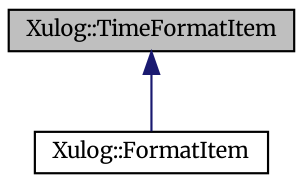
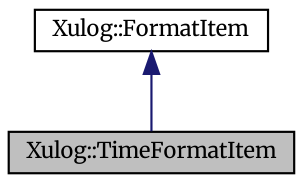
  digraph {
    fontname=Merriweather
    node [color=black fontname=Merriweather fontsize=10 shape=record style=filled]
    n1 [fillcolor=grey75 fontcolor=black height=0.2 label="Xulog::TimeFormatItem" width=0.4]
    n2 [fillcolor=white height=0.2 label="Xulog::FormatItem" width=0.4]
-   n1 -> n2 [color=midnightblue dir=back fontname=Merriweather fontsize=10 labelfontname=Helvetica labelfontsize=10 style=solid]
+   n2 -> n1 [color=midnightblue dir=back fontname=Merriweather fontsize=10 labelfontname=Helvetica labelfontsize=10 style=solid]
  }
